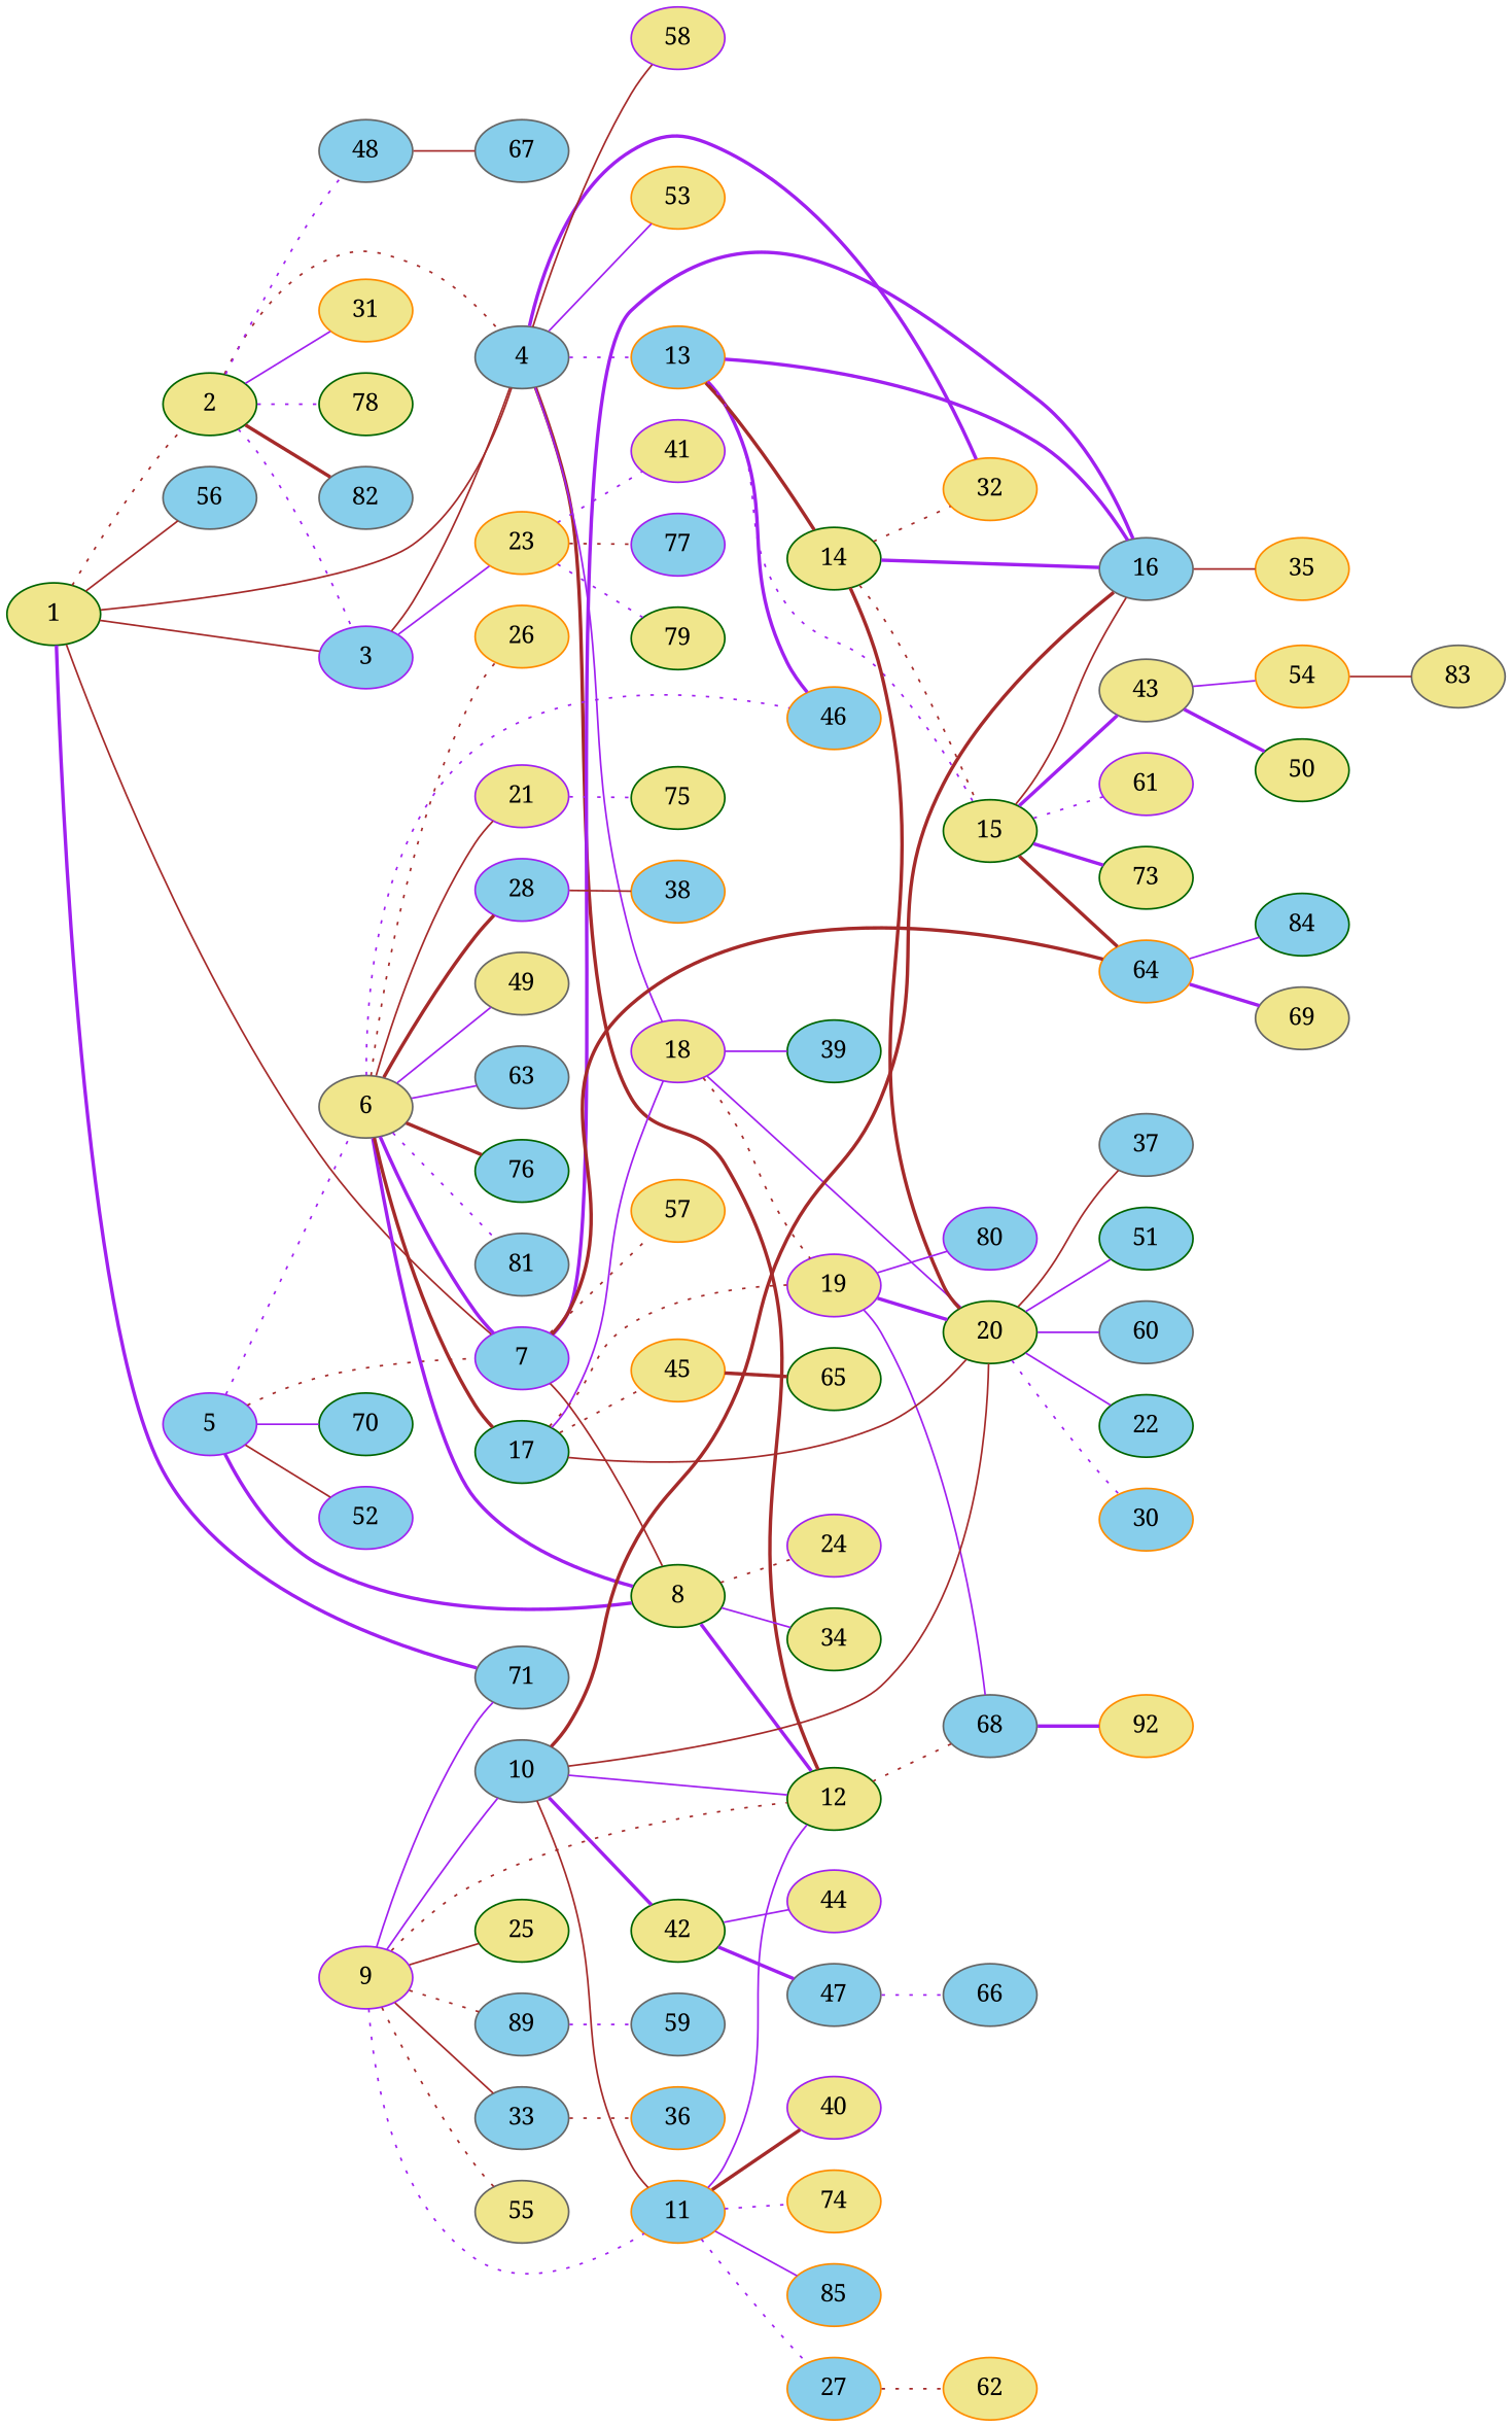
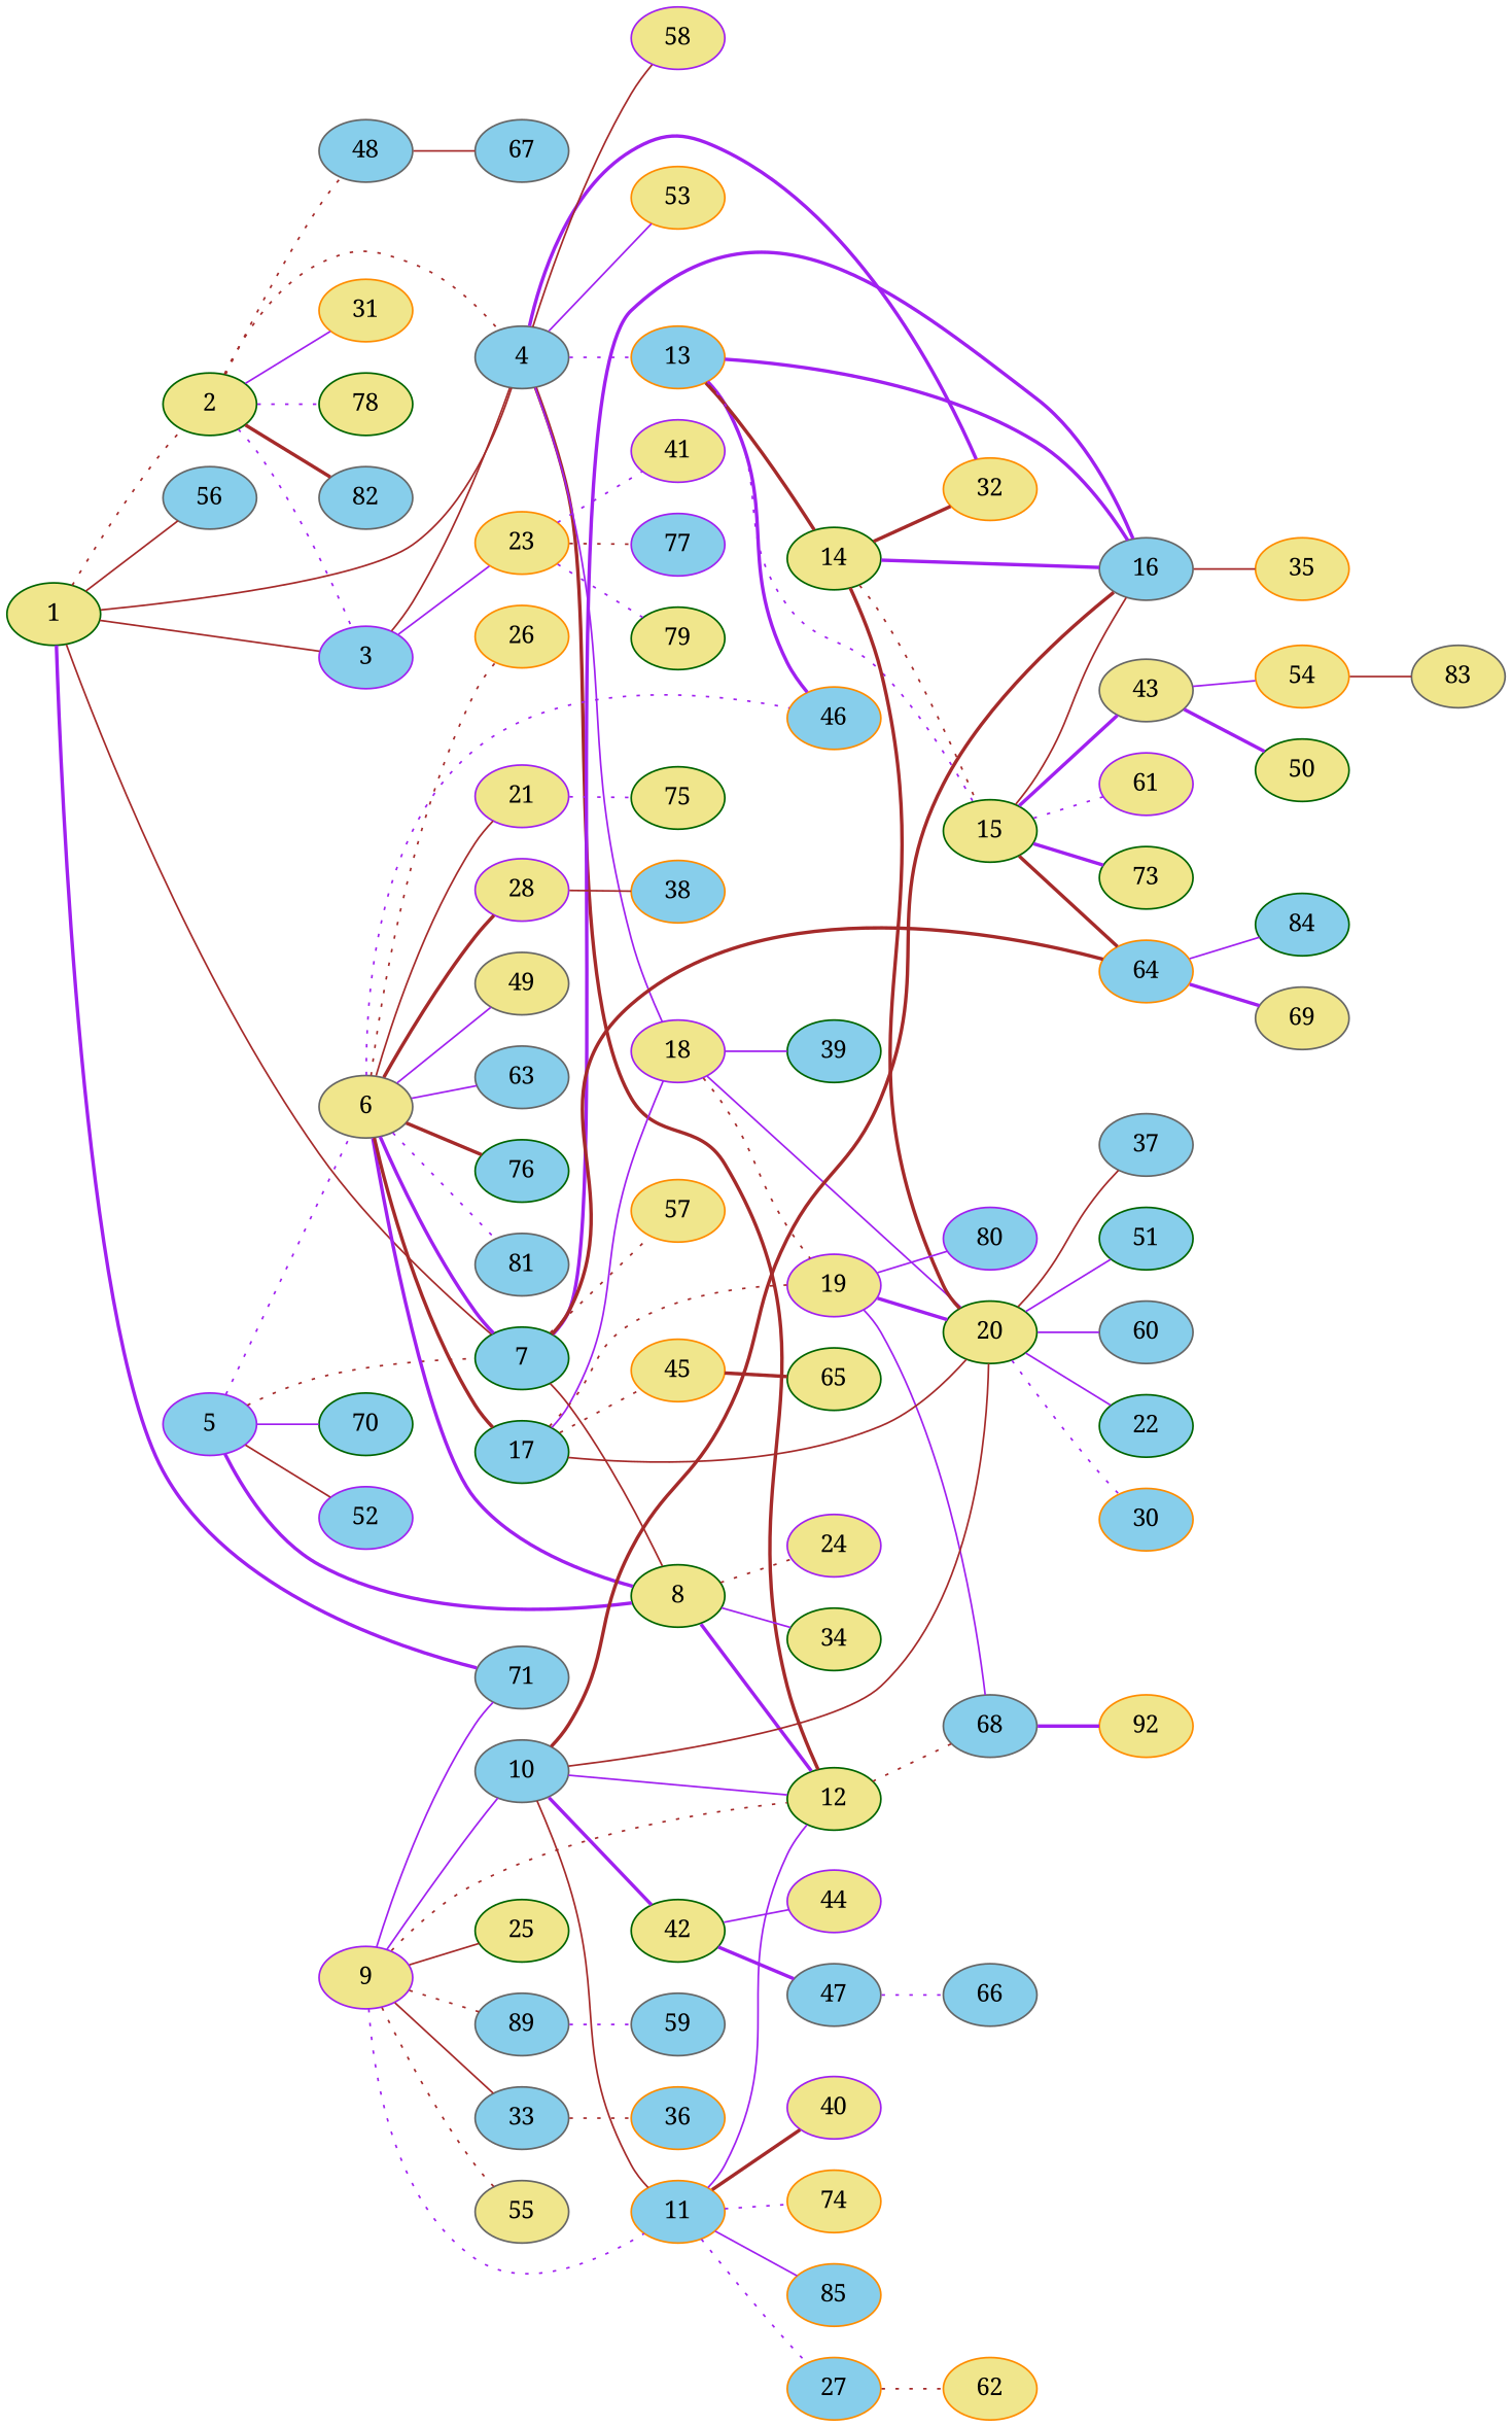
  graph {
    fontname="Noto Serif"
    rankdir=LR
    node [color=darkgreen fillcolor=khaki fontname="Noto Serif" style=filled]
    edge [color=purple fontname="Noto Serif" style=solid]
    1
    2
    3 [color=purple fillcolor=skyblue]
    4 [color=gray40 fillcolor=skyblue]
-   7 [color=purple fillcolor=skyblue]
+   7 [fillcolor=skyblue]
    56 [color=gray40 fillcolor=skyblue]
    71 [color=gray40 fillcolor=skyblue]
    31 [color=darkorange]
    48 [color=gray40 fillcolor=skyblue]
    78
    82 [color=gray40 fillcolor=skyblue]
    23 [color=darkorange]
    12
    13 [color=darkorange fillcolor=skyblue]
    18 [color=purple]
    32 [color=darkorange]
    53 [color=darkorange]
    58 [color=purple]
    8
    16 [color=gray40 fillcolor=skyblue]
    57 [color=darkorange]
    64 [color=darkorange fillcolor=skyblue]
    67 [color=gray40 fillcolor=skyblue]
    41 [color=purple]
    77 [color=purple fillcolor=skyblue]
    79
    68 [color=gray40 fillcolor=skyblue]
    46 [color=darkorange fillcolor=skyblue]
    14
    15
    20
    19 [color=purple]
    39 [fillcolor=skyblue]
    5 [color=purple fillcolor=skyblue]
    6 [color=gray40]
    52 [color=purple fillcolor=skyblue]
    70 [fillcolor=skyblue]
    17 [fillcolor=skyblue]
    21 [color=purple]
    26 [color=darkorange]
-   28 [color=purple fillcolor=skyblue]
+   28 [color=purple]
    49 [color=gray40]
    63 [color=gray40 fillcolor=skyblue]
    76 [fillcolor=skyblue]
    81 [color=gray40 fillcolor=skyblue]
    24 [color=purple]
    34
    45 [color=darkorange]
    75
    38 [color=darkorange fillcolor=skyblue]
    35 [color=darkorange]
    69 [color=gray40]
    84 [fillcolor=skyblue]
    9 [color=purple]
    10 [color=gray40 fillcolor=skyblue]
    11 [color=darkorange fillcolor=skyblue]
    25
    n58 [color=gray40 fillcolor=skyblue label=89]
    33 [color=gray40 fillcolor=skyblue]
    55 [color=gray40]
    42
    27 [color=darkorange fillcolor=skyblue]
    40 [color=purple]
    74 [color=darkorange]
    85 [color=darkorange fillcolor=skyblue]
    59 [color=gray40 fillcolor=skyblue]
    36 [color=darkorange fillcolor=skyblue]
    22 [fillcolor=skyblue]
    30 [color=darkorange fillcolor=skyblue]
    37 [color=gray40 fillcolor=skyblue]
    51 [fillcolor=skyblue]
    60 [color=gray40 fillcolor=skyblue]
    44 [color=purple]
    47 [color=gray40 fillcolor=skyblue]
    62 [color=darkorange]
    n76 [color=darkorange label=92]
    43 [color=gray40]
    61 [color=purple]
    73
    50
    54 [color=darkorange]
    80 [color=purple fillcolor=skyblue]
    65
    66 [color=gray40 fillcolor=skyblue]
    83 [color=gray40]
    1 -- 2 [color=brown style=dotted]
    1 -- 3 [color=brown]
    1 -- 4 [color=brown]
    1 -- 7 [color=brown]
    1 -- 56 [color=brown]
    1 -- 71 [style=bold]
    2 -- 3 [style=dotted]
    2 -- 4 [color=brown style=dotted]
    2 -- 31
-   2 -- 48 [style=dotted]
+   2 -- 48 [color=brown style=dotted]
    2 -- 78 [style=dotted]
    2 -- 82 [color=brown style=bold]
    3 -- 4 [color=brown]
    3 -- 23
    4 -- 12 [color=brown style=bold]
    4 -- 13 [style=dotted]
    4 -- 18
    4 -- 32 [style=bold]
    4 -- 53
    4 -- 58 [color=brown]
    7 -- 8 [color=brown]
    7 -- 16 [style=bold]
    7 -- 57 [color=brown style=dotted]
    7 -- 64 [color=brown style=bold]
    48 -- 67 [color=brown]
    23 -- 41 [style=dotted]
    23 -- 77 [color=brown style=dotted]
    23 -- 79 [style=dotted]
    12 -- 68 [color=brown style=dotted]
    13 -- 16 [style=bold]
    13 -- 46 [style=bold]
    13 -- 14 [color=brown style=bold]
    13 -- 15 [style=dotted]
    18 -- 20
    18 -- 19 [color=brown style=dotted]
    18 -- 39
    8 -- 12 [style=bold]
    8 -- 24 [color=brown style=dotted]
    8 -- 34
    16 -- 35 [color=brown]
    64 -- 69 [style=bold]
    64 -- 84
    68 -- n76 [style=bold]
-   14 -- 32 [color=brown style=dotted]
+   14 -- 32 [color=brown style=bold]
    14 -- 16 [style=bold]
    14 -- 15 [color=brown style=dotted]
    14 -- 20 [color=brown style=bold]
    15 -- 16 [color=brown]
    15 -- 64 [color=brown style=bold]
    15 -- 43 [style=bold]
    15 -- 61 [style=dotted]
    15 -- 73 [style=bold]
    20 -- 22
    20 -- 30 [style=dotted]
    20 -- 37 [color=brown]
    20 -- 51
    20 -- 60
    19 -- 68
    19 -- 20 [style=bold]
    19 -- 80
    5 -- 7 [color=brown style=dotted]
    5 -- 8 [style=bold]
    5 -- 6 [style=dotted]
    5 -- 52 [color=brown]
    5 -- 70
    6 -- 7 [style=bold]
    6 -- 8 [style=bold]
    6 -- 46 [style=dotted]
    6 -- 17 [color=brown style=bold]
    6 -- 21 [color=brown]
    6 -- 26 [color=brown style=dotted]
    6 -- 28 [color=brown style=bold]
    6 -- 49
    6 -- 63
    6 -- 76 [color=brown style=bold]
    6 -- 81 [style=dotted]
    17 -- 18
    17 -- 20 [color=brown]
    17 -- 19 [color=brown style=dotted]
    17 -- 45 [color=brown style=dotted]
    21 -- 75 [style=dotted]
    28 -- 38 [color=brown]
    45 -- 65 [color=brown style=bold]
    9 -- 71
    9 -- 12 [color=brown style=dotted]
    9 -- 10
    9 -- 11 [style=dotted]
    9 -- 25 [color=brown]
    9 -- n58 [color=brown style=dotted]
    9 -- 33 [color=brown]
    9 -- 55 [color=brown style=dotted]
    10 -- 12
    10 -- 16 [color=brown style=bold]
    10 -- 20 [color=brown]
    10 -- 11 [color=brown]
    10 -- 42 [style=bold]
    11 -- 12
    11 -- 27 [style=dotted]
    11 -- 40 [color=brown style=bold]
    11 -- 74 [style=dotted]
    11 -- 85
    n58 -- 59 [style=dotted]
    33 -- 36 [color=brown style=dotted]
    42 -- 44
    42 -- 47 [style=bold]
    27 -- 62 [color=brown style=dotted]
    47 -- 66 [style=dotted]
    43 -- 50 [style=bold]
    43 -- 54
    54 -- 83 [color=brown]
  }
